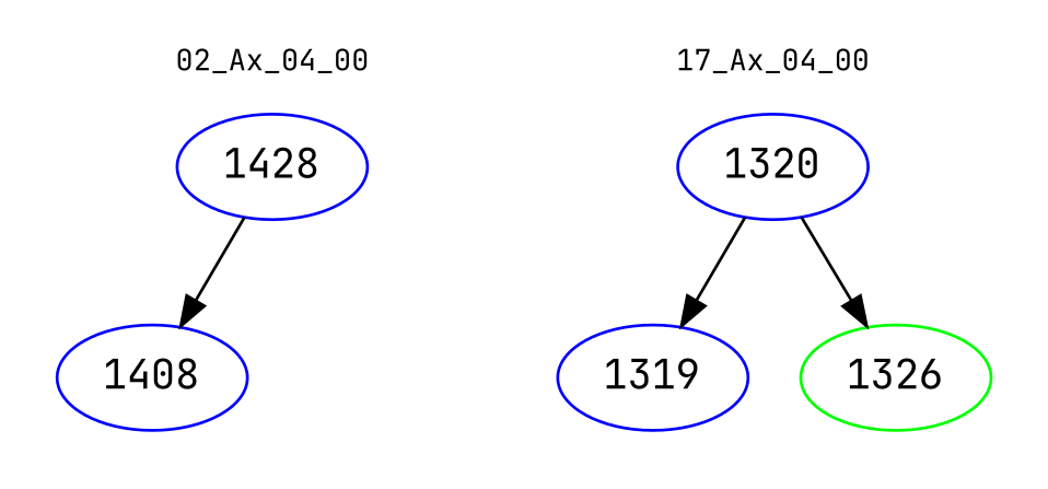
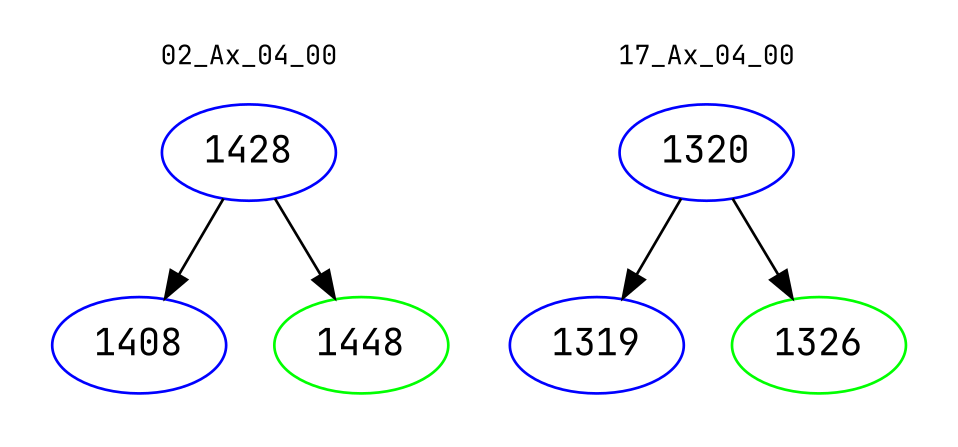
  digraph {
    fontname="JetBrains Mono"
    node [color=blue fontname="JetBrains Mono"]
    edge [color=black fontname="JetBrains Mono"]
    n1 [label=1428]
    n2 [label=1408]
+   n3 [color=green label=1448]
    n4 [label=1320]
    n5 [label=1319]
    n6 [color=green label=1326]
    subgraph cluster_1 {
      color=white
      fontsize=10
      label="02_Ax_04_00"
      n1
      n2
+     n3
    }
    subgraph cluster_2 {
      color=white
      fontsize=10
      label="17_Ax_04_00"
      n4
      n5
      n6
    }
    n1 -> n2
+   n1 -> n3
    n4 -> n5
    n4 -> n6
  }
